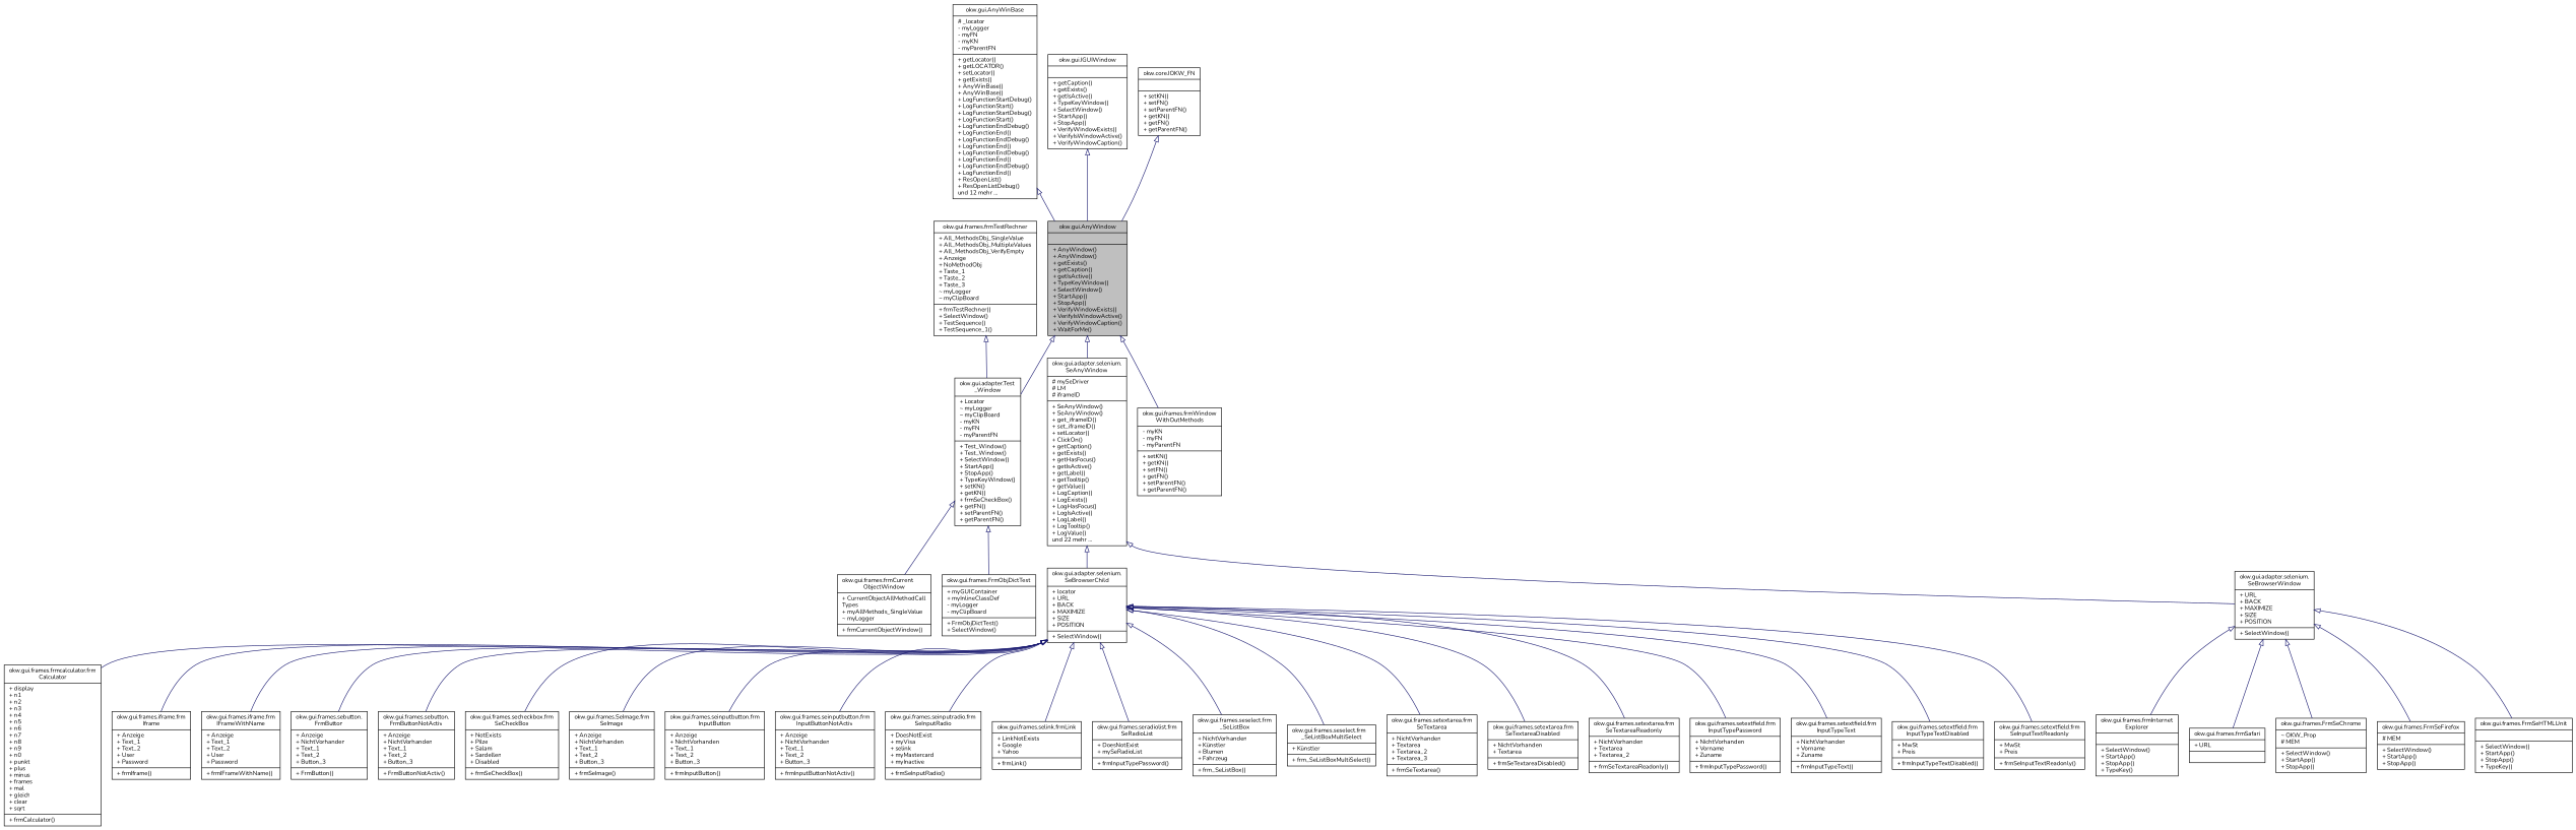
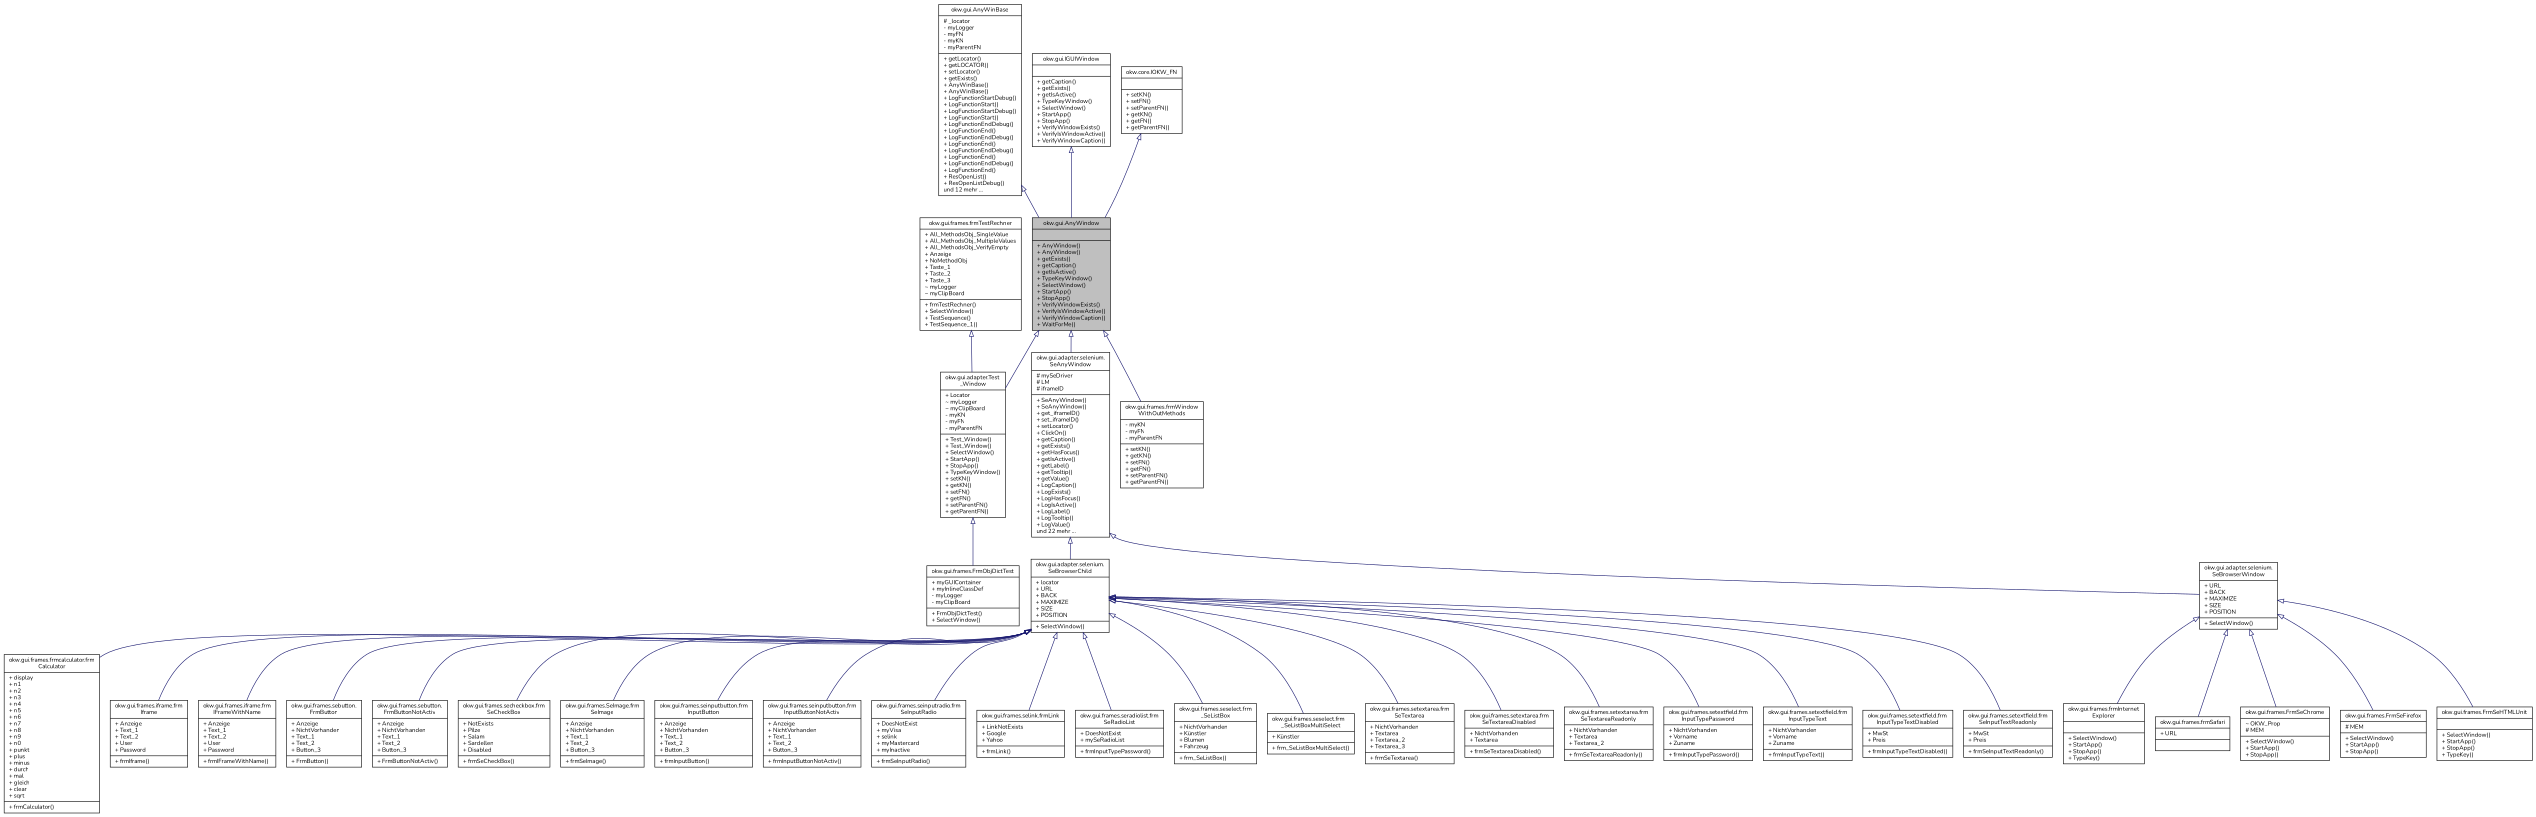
  digraph {
    fontname=Nunito
    node [color=black fillcolor=white fontname=Nunito fontsize=10 shape=record style=filled]
    edge [arrowtail=onormal color=midnightblue dir=back fontname=Nunito fontsize=10 labelfontname=Helvetica labelfontsize=10 style=solid]
    n1 [fillcolor=grey75 fontcolor=black height=0.2 label="{okw.gui.AnyWindow\n||+ AnyWindow()\l+ AnyWindow()\l+ getExists()\l+ getCaption()\l+ getIsActive()\l+ TypeKeyWindow()\l+ SelectWindow()\l+ StartApp()\l+ StopApp()\l+ VerifyWindowExists()\l+ VerifyIsWindowActive()\l+ VerifyWindowCaption()\l+ WaitForMe()\l}" width=0.4]
    n2 [height=0.2 label="{okw.gui.adapter.selenium.\lSeAnyWindow\n|# mySeDriver\l# LM\l# iframeID\l|+ SeAnyWindow()\l+ SeAnyWindow()\l+ get_iframeID()\l+ set_iframeID()\l+ setLocator()\l+ ClickOn()\l+ getCaption()\l+ getExists()\l+ getHasFocus()\l+ getIsActive()\l+ getLabel()\l+ getTooltip()\l+ getValue()\l+ LogCaption()\l+ LogExists()\l+ LogHasFocus()\l+ LogIsActive()\l+ LogLabel()\l+ LogTooltip()\l+ LogValue()\lund 22 mehr ...\l}" width=0.4]
-   n3 [height=0.2 label="{okw.gui.adapter.Test\l_Window\n|+ Locator\l~ myLogger\l~ myClipBoard\l- myKN\l- myFN\l- myParentFN\l|+ Test_Window()\l+ Test_Window()\l+ SelectWindow()\l+ StartApp()\l+ StopApp()\l+ TypeKeyWindow()\l+ setKN()\l+ getKN()\l+ frmSeCheckBox()\l+ getFN()\l+ setParentFN()\l+ getParentFN()\l}" width=0.4]
+   n3 [height=0.2 label="{okw.gui.adapter.Test\l_Window\n|+ Locator\l~ myLogger\l~ myClipBoard\l- myKN\l- myFN\l- myParentFN\l|+ Test_Window()\l+ Test_Window()\l+ SelectWindow()\l+ StartApp()\l+ StopApp()\l+ TypeKeyWindow()\l+ setKN()\l+ getKN()\l+ setFN()\l+ getFN()\l+ setParentFN()\l+ getParentFN()\l}" width=0.4]
    n4 [height=0.2 label="{okw.gui.frames.frmWindow\lWithOutMethods\n|- myKN\l- myFN\l- myParentFN\l|+ setKN()\l+ getKN()\l+ setFN()\l+ getFN()\l+ setParentFN()\l+ getParentFN()\l}" width=0.4]
    n5 [height=0.2 label="{okw.gui.adapter.selenium.\lSeBrowserChild\n|+ locator\l+ URL\l+ BACK\l+ MAXIMIZE\l+ SIZE\l+ POSITION\l|+ SelectWindow()\l}" width=0.4]
    n6 [height=0.2 label="{okw.gui.adapter.selenium.\lSeBrowserWindow\n|+ URL\l+ BACK\l+ MAXIMIZE\l+ SIZE\l+ POSITION\l|+ SelectWindow()\l}" width=0.4]
-   n7 [height=0.2 label="{okw.gui.frames.frmCurrent\lObjectWindow\n|+ CurrentObjectAllMethodCall\lTypes\l+ myAllMethods_SingleValue\l~ myLogger\l|+ frmCurrentObjectWindow()\l}" width=0.4]
    n8 [height=0.2 label="{okw.gui.frames.FrmObjDictTest\n|+ myGUIContainer\l+ myInlineClassDef\l- myLogger\l- myClipBoard\l|+ FrmObjDictTest()\l+ SelectWindow()\l}" width=0.4]
    n9 [height=0.2 label="{okw.gui.AnyWinBase\n|# _locator\l- myLogger\l- myFN\l- myKN\l- myParentFN\l|+ getLocator()\l+ getLOCATOR()\l+ setLocator()\l+ getExists()\l+ AnyWinBase()\l+ AnyWinBase()\l+ LogFunctionStartDebug()\l+ LogFunctionStart()\l+ LogFunctionStartDebug()\l+ LogFunctionStart()\l+ LogFunctionEndDebug()\l+ LogFunctionEnd()\l+ LogFunctionEndDebug()\l+ LogFunctionEnd()\l+ LogFunctionEndDebug()\l+ LogFunctionEnd()\l+ LogFunctionEndDebug()\l+ LogFunctionEnd()\l+ ResOpenList()\l+ ResOpenListDebug()\lund 12 mehr ...\l}" width=0.4]
    n10 [height=0.2 label="{okw.gui.IGUIWindow\n||+ getCaption()\l+ getExists()\l+ getIsActive()\l+ TypeKeyWindow()\l+ SelectWindow()\l+ StartApp()\l+ StopApp()\l+ VerifyWindowExists()\l+ VerifyIsWindowActive()\l+ VerifyWindowCaption()\l}" width=0.4]
    n11 [height=0.2 label="{okw.core.IOKW_FN\n||+ setKN()\l+ setFN()\l+ setParentFN()\l+ getKN()\l+ getFN()\l+ getParentFN()\l}" width=0.4]
-   n12 [height=0.2 label="{okw.gui.frames.frmcalculator.frm\lCalculator\n|+ display\l+ n1\l+ n2\l+ n3\l+ n4\l+ n5\l+ n6\l+ n7\l+ n8\l+ n9\l+ n0\l+ punkt\l+ plus\l+ minus\l+ frames\l+ mal\l+ gleich\l+ clear\l+ sqrt\l|+ frmCalculator()\l}" width=0.4]
+   n12 [height=0.2 label="{okw.gui.frames.frmcalculator.frm\lCalculator\n|+ display\l+ n1\l+ n2\l+ n3\l+ n4\l+ n5\l+ n6\l+ n7\l+ n8\l+ n9\l+ n0\l+ punkt\l+ plus\l+ minus\l+ durch\l+ mal\l+ gleich\l+ clear\l+ sqrt\l|+ frmCalculator()\l}" width=0.4]
    n13 [height=0.2 label="{okw.gui.frames.iframe.frm\lIframe\n|+ Anzeige\l+ Text_1\l+ Text_2\l+ User\l+ Password\l|+ frmIframe()\l}" width=0.4]
    n14 [height=0.2 label="{okw.gui.frames.iframe.frm\lIFrameWithName\n|+ Anzeige\l+ Text_1\l+ Text_2\l+ User\l+ Password\l|+ frmIFrameWithName()\l}" width=0.4]
    n15 [height=0.2 label="{okw.gui.frames.sebutton.\lFrmButton\n|+ Anzeige\l+ NichtVorhanden\l+ Text_1\l+ Text_2\l+ Button_3\l|+ FrmButton()\l}" width=0.4]
    n16 [height=0.2 label="{okw.gui.frames.sebutton.\lFrmButtonNotActiv\n|+ Anzeige\l+ NichtVorhanden\l+ Text_1\l+ Text_2\l+ Button_3\l|+ FrmButtonNotActiv()\l}" width=0.4]
    n17 [height=0.2 label="{okw.gui.frames.secheckbox.frm\lSeCheckBox\n|+ NotExists\l+ Pilze\l+ Salami\l+ Sardellen\l+ Disabled\l|+ frmSeCheckBox()\l}" width=0.4]
    n18 [height=0.2 label="{okw.gui.frames.SeImage.frm\lSeImage\n|+ Anzeige\l+ NichtVorhanden\l+ Text_1\l+ Text_2\l+ Button_3\l|+ frmSeImage()\l}" width=0.4]
    n19 [height=0.2 label="{okw.gui.frames.seinputbutton.frm\lInputButton\n|+ Anzeige\l+ NichtVorhanden\l+ Text_1\l+ Text_2\l+ Button_3\l|+ frmInputButton()\l}" width=0.4]
    n20 [height=0.2 label="{okw.gui.frames.seinputbutton.frm\lInputButtonNotActiv\n|+ Anzeige\l+ NichtVorhanden\l+ Text_1\l+ Text_2\l+ Button_3\l|+ frmInputButtonNotActiv()\l}" width=0.4]
    n21 [height=0.2 label="{okw.gui.frames.seinputradio.frm\lSeInputRadio\n|+ DoesNotExist\l+ myVisa\l+ selink\l+ myMastercard\l+ myInactive\l|+ frmSeInputRadio()\l}" width=0.4]
    n22 [height=0.2 label="{okw.gui.frames.selink.frmLink\n|+ LinkNotExists\l+ Google\l+ Yahoo\l|+ frmLink()\l}" width=0.4]
    n23 [height=0.2 label="{okw.gui.frames.seradiolist.frm\lSeRadioList\n|+ DoesNotExist\l+ mySeRadioList\l|+ frmInputTypePassword()\l}" width=0.4]
    n24 [height=0.2 label="{okw.gui.frames.seselect.frm\l_SeListBox\n|+ NichtVorhanden\l+ Künstler\l+ Blumen\l+ Fahrzeug\l|+ frm_SeListBox()\l}" width=0.4]
    n25 [height=0.2 label="{okw.gui.frames.seselect.frm\l_SeListBoxMultiSelect\n|+ Künstler\l|+ frm_SeListBoxMultiSelect()\l}" width=0.4]
    n26 [height=0.2 label="{okw.gui.frames.setextarea.frm\lSeTextarea\n|+ NichtVorhanden\l+ Textarea\l+ Textarea_2\l+ Textarea_3\l|+ frmSeTextarea()\l}" width=0.4]
    n27 [height=0.2 label="{okw.gui.frames.setextarea.frm\lSeTextareaDisabled\n|+ NichtVorhanden\l+ Textarea\l|+ frmSeTextareaDisabled()\l}" width=0.4]
    n28 [height=0.2 label="{okw.gui.frames.setextarea.frm\lSeTextareaReadonly\n|+ NichtVorhanden\l+ Textarea\l+ Textarea_2\l|+ frmSeTextareaReadonly()\l}" width=0.4]
    n29 [height=0.2 label="{okw.gui.frames.setextfield.frm\lInputTypePassword\n|+ NichtVorhanden\l+ Vorname\l+ Zuname\l|+ frmInputTypePassword()\l}" width=0.4]
    n30 [height=0.2 label="{okw.gui.frames.setextfield.frm\lInputTypeText\n|+ NichtVorhanden\l+ Vorname\l+ Zuname\l|+ frmInputTypeText()\l}" width=0.4]
    n31 [height=0.2 label="{okw.gui.frames.setextfield.frm\lInputTypeTextDisabled\n|+ MwSt\l+ Preis\l|+ frmInputTypeTextDisabled()\l}" width=0.4]
    n32 [height=0.2 label="{okw.gui.frames.setextfield.frm\lSeInputTextReadonly\n|+ MwSt\l+ Preis\l|+ frmSeInputTextReadonly()\l}" width=0.4]
    n33 [height=0.2 label="{okw.gui.frames.frmInternet\lExplorer\n||+ SelectWindow()\l+ StartApp()\l+ StopApp()\l+ TypeKey()\l}" width=0.4]
    n34 [height=0.2 label="{okw.gui.frames.frmSafari\n|+ URL\l|}" width=0.4]
    n35 [height=0.2 label="{okw.gui.frames.FrmSeChrome\n|~ OKW_Prop\l# MEM\l|+ SelectWindow()\l+ StartApp()\l+ StopApp()\l}" width=0.4]
    n36 [height=0.2 label="{okw.gui.frames.FrmSeFirefox\n|# MEM\l|+ SelectWindow()\l+ StartApp()\l+ StopApp()\l}" width=0.4]
    n37 [height=0.2 label="{okw.gui.frames.FrmSeHTMLUnit\n||+ SelectWindow()\l+ StartApp()\l+ StopApp()\l+ TypeKey()\l}" width=0.4]
    n38 [height=0.2 label="{okw.gui.frames.frmTestRechner\n|+ All_MethodsObj_SingleValue\l+ All_MethodsObj_MultipleValues\l+ All_MethodsObj_VerifyEmpty\l+ Anzeige\l+ NoMethodObj\l+ Taste_1\l+ Taste_2\l+ Taste_3\l~ myLogger\l~ myClipBoard\l|+ frmTestRechner()\l+ SelectWindow()\l+ TestSequence()\l+ TestSequence_1()\l}" width=0.4]
    n1 -> n2
    n1 -> n3
    n1 -> n4
    n2 -> n5
    n2 -> n6
-   n3 -> n7
    n3 -> n8
    n5 -> n12
    n5 -> n13
    n5 -> n14
    n5 -> n15
    n5 -> n16
    n5 -> n17
    n5 -> n18
    n5 -> n19
    n5 -> n20
    n5 -> n21
    n5 -> n22
    n5 -> n23
    n5 -> n24
    n5 -> n25
    n5 -> n26
    n5 -> n27
    n5 -> n28
    n5 -> n29
    n5 -> n30
    n5 -> n31
    n5 -> n32
    n6 -> n33
    n6 -> n34
    n6 -> n35
    n6 -> n36
    n6 -> n37
    n9 -> n1
    n10 -> n1
    n11 -> n1
    n38 -> n3
  }
